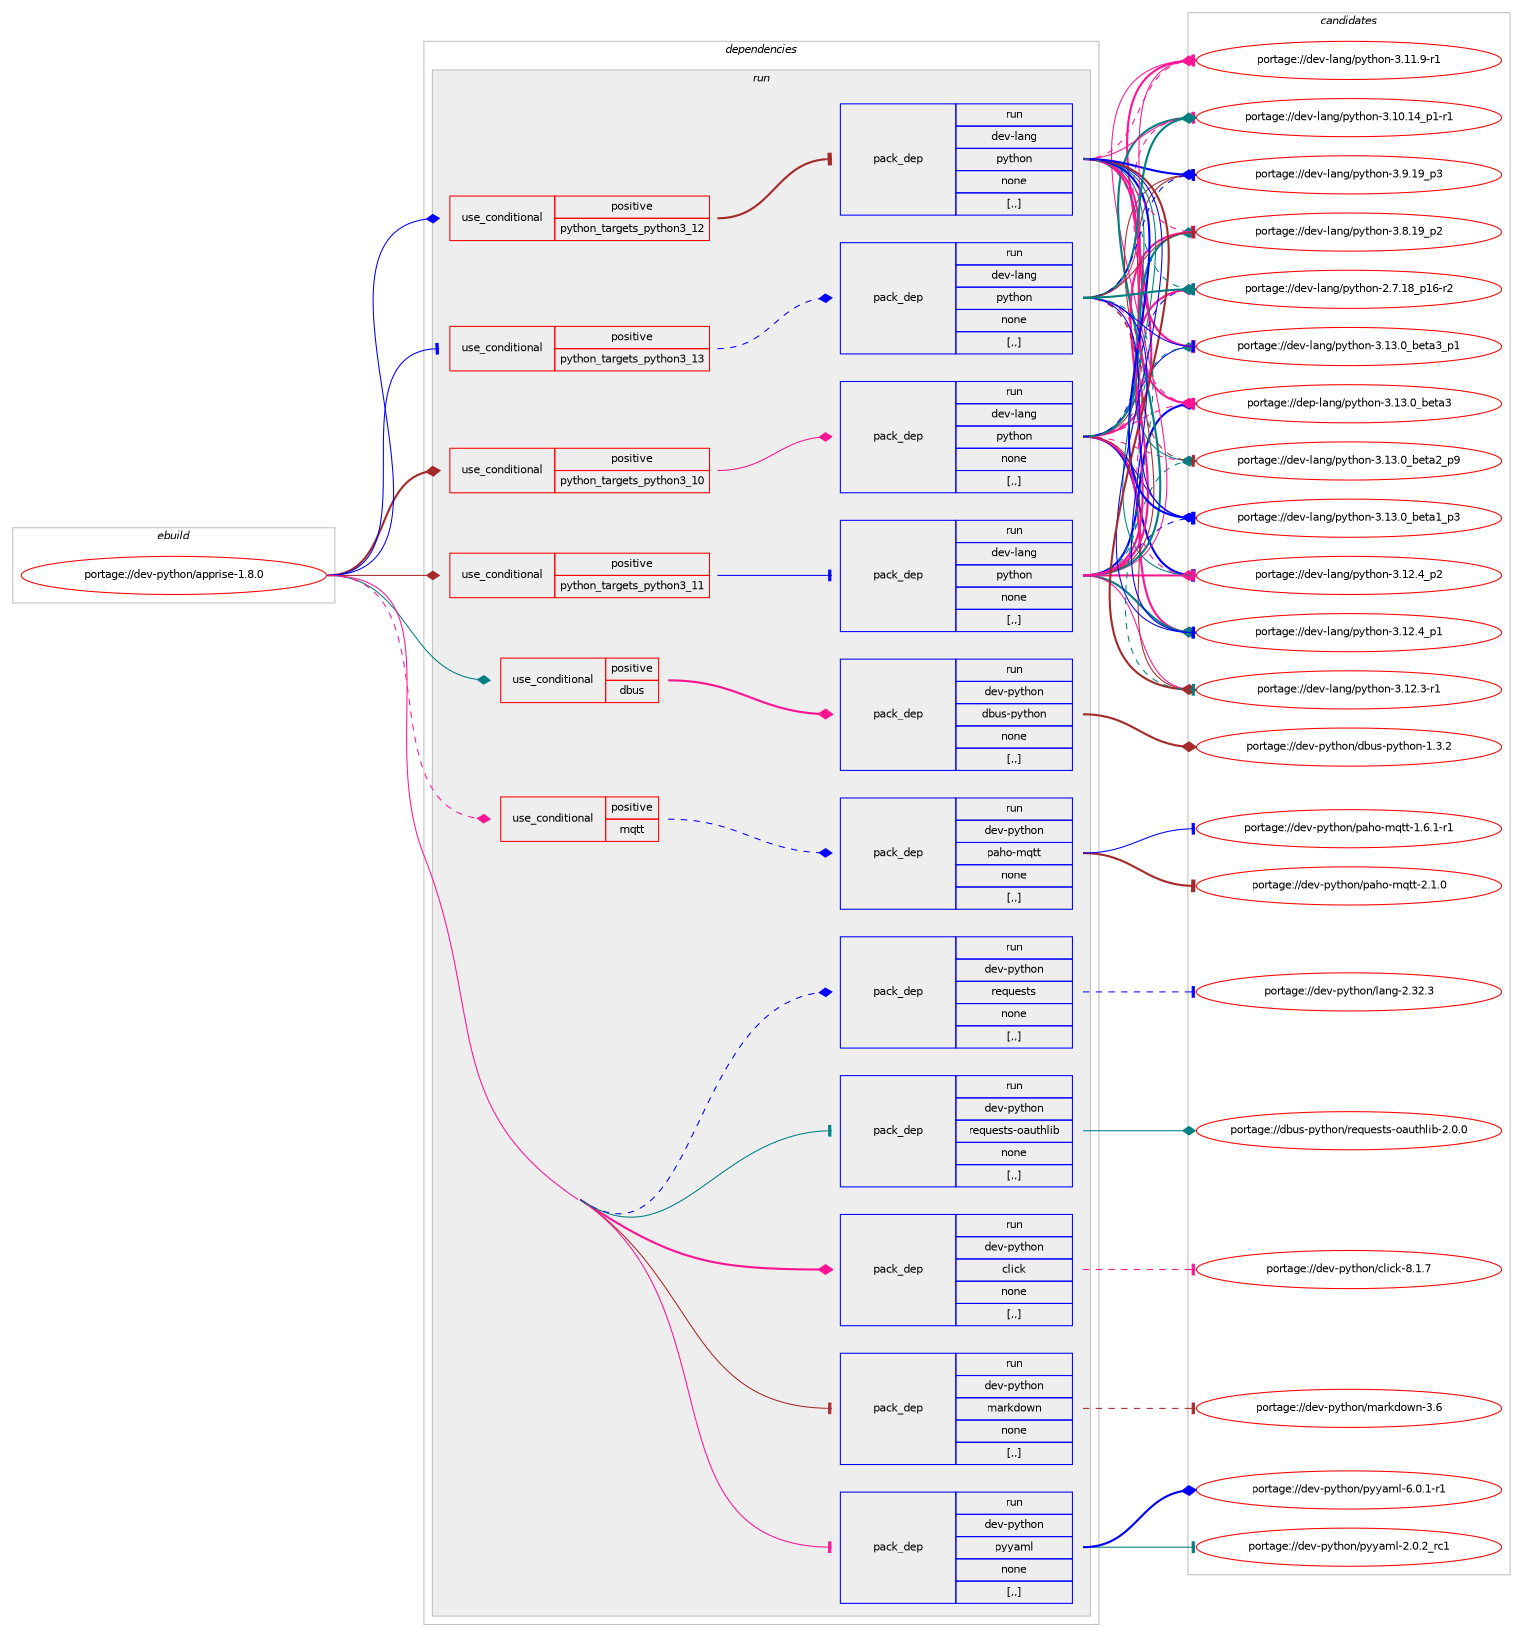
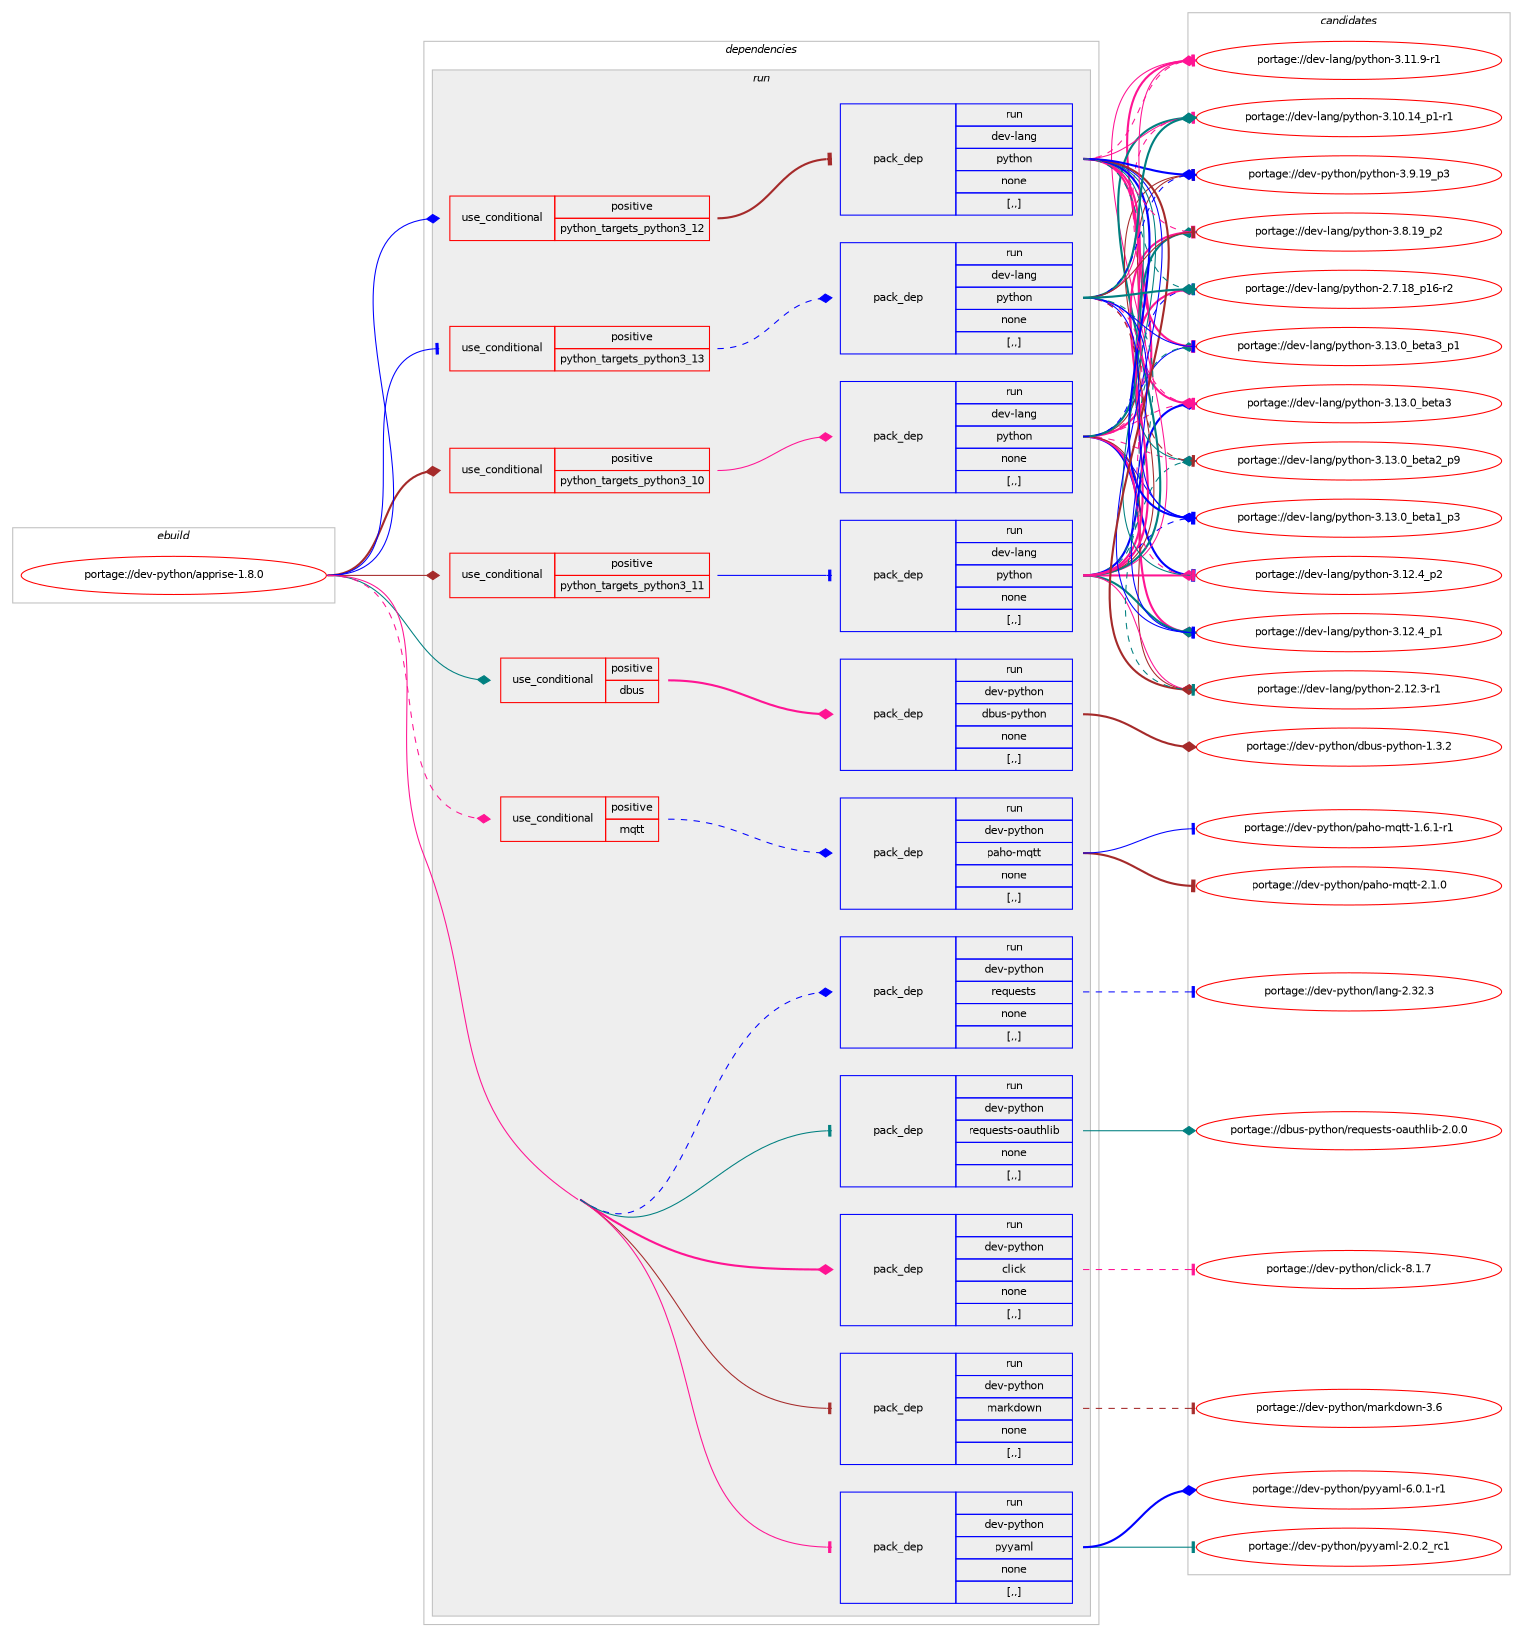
  digraph {
    compound=true
    concentrate=true
    fontname=Helvetica
    fontsize=10
    newrank=true
    rankdir=LR
    ranksep=1.5
    node [color=red fontname=Helvetica fontsize=10]
    edge [arrowhead=tee color=deeppink headport=w style=solid tailport=e weight=100]
    n1 [label="portage://dev-python/apprise-1.8.0" width=4]
    n2 [color=blue label=<<TABLE BORDER="0" CELLBORDER="1" CELLSPACING="0" CELLPADDING="4" WIDTH="220"><TR><TD ROWSPAN="6" CELLPADDING="30">pack_dep</TD></TR><TR><TD WIDTH="110">run</TD></TR><TR><TD>dev-python</TD></TR><TR><TD>dbus-python</TD></TR><TR><TD>none</TD></TR><TR><TD>[,,]</TD></TR></TABLE>> shape=none]
    n3 [label=<<TABLE BORDER="0" CELLBORDER="1" CELLSPACING="0" CELLPADDING="4"><TR><TD ROWSPAN="3" CELLPADDING="10">use_conditional</TD></TR><TR><TD>positive</TD></TR><TR><TD>dbus</TD></TR></TABLE>> shape=none]
    n4 [color=blue label=<<TABLE BORDER="0" CELLBORDER="1" CELLSPACING="0" CELLPADDING="4" WIDTH="220"><TR><TD ROWSPAN="6" CELLPADDING="30">pack_dep</TD></TR><TR><TD WIDTH="110">run</TD></TR><TR><TD>dev-python</TD></TR><TR><TD>paho-mqtt</TD></TR><TR><TD>none</TD></TR><TR><TD>[,,]</TD></TR></TABLE>> shape=none]
    n5 [label=<<TABLE BORDER="0" CELLBORDER="1" CELLSPACING="0" CELLPADDING="4"><TR><TD ROWSPAN="3" CELLPADDING="10">use_conditional</TD></TR><TR><TD>positive</TD></TR><TR><TD>mqtt</TD></TR></TABLE>> shape=none]
    n6 [color=blue label=<<TABLE BORDER="0" CELLBORDER="1" CELLSPACING="0" CELLPADDING="4" WIDTH="220"><TR><TD ROWSPAN="6" CELLPADDING="30">pack_dep</TD></TR><TR><TD WIDTH="110">run</TD></TR><TR><TD>dev-lang</TD></TR><TR><TD>python</TD></TR><TR><TD>none</TD></TR><TR><TD>[,,]</TD></TR></TABLE>> shape=none]
    n7 [label=<<TABLE BORDER="0" CELLBORDER="1" CELLSPACING="0" CELLPADDING="4"><TR><TD ROWSPAN="3" CELLPADDING="10">use_conditional</TD></TR><TR><TD>positive</TD></TR><TR><TD>python_targets_python3_10</TD></TR></TABLE>> shape=none]
    n8 [color=blue label=<<TABLE BORDER="0" CELLBORDER="1" CELLSPACING="0" CELLPADDING="4" WIDTH="220"><TR><TD ROWSPAN="6" CELLPADDING="30">pack_dep</TD></TR><TR><TD WIDTH="110">run</TD></TR><TR><TD>dev-lang</TD></TR><TR><TD>python</TD></TR><TR><TD>none</TD></TR><TR><TD>[,,]</TD></TR></TABLE>> shape=none]
    n9 [label=<<TABLE BORDER="0" CELLBORDER="1" CELLSPACING="0" CELLPADDING="4"><TR><TD ROWSPAN="3" CELLPADDING="10">use_conditional</TD></TR><TR><TD>positive</TD></TR><TR><TD>python_targets_python3_11</TD></TR></TABLE>> shape=none]
    n10 [color=blue label=<<TABLE BORDER="0" CELLBORDER="1" CELLSPACING="0" CELLPADDING="4" WIDTH="220"><TR><TD ROWSPAN="6" CELLPADDING="30">pack_dep</TD></TR><TR><TD WIDTH="110">run</TD></TR><TR><TD>dev-lang</TD></TR><TR><TD>python</TD></TR><TR><TD>none</TD></TR><TR><TD>[,,]</TD></TR></TABLE>> shape=none]
    n11 [label=<<TABLE BORDER="0" CELLBORDER="1" CELLSPACING="0" CELLPADDING="4"><TR><TD ROWSPAN="3" CELLPADDING="10">use_conditional</TD></TR><TR><TD>positive</TD></TR><TR><TD>python_targets_python3_12</TD></TR></TABLE>> shape=none]
    n12 [color=blue label=<<TABLE BORDER="0" CELLBORDER="1" CELLSPACING="0" CELLPADDING="4" WIDTH="220"><TR><TD ROWSPAN="6" CELLPADDING="30">pack_dep</TD></TR><TR><TD WIDTH="110">run</TD></TR><TR><TD>dev-lang</TD></TR><TR><TD>python</TD></TR><TR><TD>none</TD></TR><TR><TD>[,,]</TD></TR></TABLE>> shape=none]
    n13 [label=<<TABLE BORDER="0" CELLBORDER="1" CELLSPACING="0" CELLPADDING="4"><TR><TD ROWSPAN="3" CELLPADDING="10">use_conditional</TD></TR><TR><TD>positive</TD></TR><TR><TD>python_targets_python3_13</TD></TR></TABLE>> shape=none]
    n14 [color=blue label=<<TABLE BORDER="0" CELLBORDER="1" CELLSPACING="0" CELLPADDING="4" WIDTH="220"><TR><TD ROWSPAN="6" CELLPADDING="30">pack_dep</TD></TR><TR><TD WIDTH="110">run</TD></TR><TR><TD>dev-python</TD></TR><TR><TD>click</TD></TR><TR><TD>none</TD></TR><TR><TD>[,,]</TD></TR></TABLE>> shape=none]
    n15 [color=blue label=<<TABLE BORDER="0" CELLBORDER="1" CELLSPACING="0" CELLPADDING="4" WIDTH="220"><TR><TD ROWSPAN="6" CELLPADDING="30">pack_dep</TD></TR><TR><TD WIDTH="110">run</TD></TR><TR><TD>dev-python</TD></TR><TR><TD>markdown</TD></TR><TR><TD>none</TD></TR><TR><TD>[,,]</TD></TR></TABLE>> shape=none]
    n16 [color=blue label=<<TABLE BORDER="0" CELLBORDER="1" CELLSPACING="0" CELLPADDING="4" WIDTH="220"><TR><TD ROWSPAN="6" CELLPADDING="30">pack_dep</TD></TR><TR><TD WIDTH="110">run</TD></TR><TR><TD>dev-python</TD></TR><TR><TD>pyyaml</TD></TR><TR><TD>none</TD></TR><TR><TD>[,,]</TD></TR></TABLE>> shape=none]
    n17 [color=blue label=<<TABLE BORDER="0" CELLBORDER="1" CELLSPACING="0" CELLPADDING="4" WIDTH="220"><TR><TD ROWSPAN="6" CELLPADDING="30">pack_dep</TD></TR><TR><TD WIDTH="110">run</TD></TR><TR><TD>dev-python</TD></TR><TR><TD>requests</TD></TR><TR><TD>none</TD></TR><TR><TD>[,,]</TD></TR></TABLE>> shape=none]
    n18 [color=blue label=<<TABLE BORDER="0" CELLBORDER="1" CELLSPACING="0" CELLPADDING="4" WIDTH="220"><TR><TD ROWSPAN="6" CELLPADDING="30">pack_dep</TD></TR><TR><TD WIDTH="110">run</TD></TR><TR><TD>dev-python</TD></TR><TR><TD>requests-oauthlib</TD></TR><TR><TD>none</TD></TR><TR><TD>[,,]</TD></TR></TABLE>> shape=none]
    n19 [label="portage://dev-python/paho-mqtt-2.1.0" width=4]
    n20 [label="portage://dev-python/paho-mqtt-1.6.1-r1" width=4]
    n21 [label="portage://dev-python/dbus-python-1.3.2" width=4]
    n22 [label="portage://dev-lang/python-3.13.0_beta3_p1" width=4]
-   n23 [label="portage://dep-lang/python-3.13.0_beta3" width=4]
+   n23 [label="portage://dev-lang/python-3.13.0_beta3" width=4]
    n24 [label="portage://dev-lang/python-3.13.0_beta2_p9" width=4]
    n25 [label="portage://dev-lang/python-3.13.0_beta1_p3" width=4]
    n26 [label="portage://dev-lang/python-3.12.4_p2" width=4]
    n27 [label="portage://dev-lang/python-3.12.4_p1" width=4]
-   n28 [label="portage://dev-lang/python-3.12.3-r1" width=4]
+   n28 [label="portage://dev-lang/python-2.12.3-r1" width=4]
    n29 [label="portage://dev-lang/python-3.11.9-r1" width=4]
    n30 [label="portage://dev-lang/python-3.10.14_p1-r1" width=4]
-   n31 [label="portage://dev-lang/python-3.9.19_p3" width=4]
+   n31 [label="portage://dev-python/python-3.9.19_p3" width=4]
    n32 [label="portage://dev-lang/python-3.8.19_p2" width=4]
    n33 [label="portage://dev-lang/python-2.7.18_p16-r2" width=4]
    n34 [label="portage://dev-python/click-8.1.7" width=4]
    n35 [label="portage://dev-python/markdown-3.6" width=4]
    n36 [label="portage://dev-python/pyyaml-2.0.2_rc1" width=4]
    n37 [label="portage://dev-python/pyyaml-6.0.1-r1" width=4]
    n38 [label="portage://dev-python/lang-2.32.3" width=4]
    n39 [label="portage://dbus-python/requests-oauthlib-2.0.0" width=4]
    subgraph cluster_1 {
      color=gray
      label=<<i>ebuild</i>>
      n1
    }
    subgraph cluster_2 {
      color=gray
      label=<<i>dependencies</i>>
      subgraph cluster_3 {
        color=gray
        fillcolor="#eeeeee"
        label=<<i>compile</i>>
        style=filled
      }
      subgraph cluster_4 {
        color=gray
        fillcolor="#eeeeee"
        label=<<i>compile and run</i>>
        style=filled
      }
      subgraph cluster_5 {
        color=gray
        fillcolor="#eeeeee"
        label=<<i>run</i>>
        style=filled
        subgraph sub_6 {
          color=gray
          fillcolor="#eeeeee"
          label=<<i>run</i>>
          style=filled
          n3
          subgraph sub_7 {
            color=gray
            fillcolor="#eeeeee"
            label=<<i>run</i>>
            style=filled
            n2
          }
        }
        subgraph sub_8 {
          color=gray
          fillcolor="#eeeeee"
          label=<<i>run</i>>
          style=filled
          n5
          subgraph sub_9 {
            color=gray
            fillcolor="#eeeeee"
            label=<<i>run</i>>
            style=filled
            n4
          }
        }
        subgraph sub_10 {
          color=gray
          fillcolor="#eeeeee"
          label=<<i>run</i>>
          style=filled
          n7
          subgraph sub_11 {
            color=gray
            fillcolor="#eeeeee"
            label=<<i>run</i>>
            style=filled
            n6
          }
        }
        subgraph sub_12 {
          color=gray
          fillcolor="#eeeeee"
          label=<<i>run</i>>
          style=filled
          n9
          subgraph sub_13 {
            color=gray
            fillcolor="#eeeeee"
            label=<<i>run</i>>
            style=filled
            n8
          }
        }
        subgraph sub_14 {
          color=gray
          fillcolor="#eeeeee"
          label=<<i>run</i>>
          style=filled
          n11
          subgraph sub_15 {
            color=gray
            fillcolor="#eeeeee"
            label=<<i>run</i>>
            style=filled
            n10
          }
        }
        subgraph sub_16 {
          color=gray
          fillcolor="#eeeeee"
          label=<<i>run</i>>
          style=filled
          n13
          subgraph sub_17 {
            color=gray
            fillcolor="#eeeeee"
            label=<<i>run</i>>
            style=filled
            n12
          }
        }
        subgraph sub_18 {
          color=gray
          fillcolor="#eeeeee"
          label=<<i>run</i>>
          style=filled
          n14
        }
        subgraph sub_19 {
          color=gray
          fillcolor="#eeeeee"
          label=<<i>run</i>>
          style=filled
          n15
        }
        subgraph sub_20 {
          color=gray
          fillcolor="#eeeeee"
          label=<<i>run</i>>
          style=filled
          n16
        }
        subgraph sub_21 {
          color=gray
          fillcolor="#eeeeee"
          label=<<i>run</i>>
          style=filled
          n17
        }
        subgraph sub_22 {
          color=gray
          fillcolor="#eeeeee"
          label=<<i>run</i>>
          style=filled
          n18
        }
      }
    }
    subgraph cluster_23 {
      color=gray
      label=<<i>candidates</i>>
      rank=same
      subgraph sub_24 {
        color=black
        label=<<i>candidates</i>>
        nodesep=1
        rank=same
        n19
        n20
      }
      subgraph sub_25 {
        color=black
        label=<<i>candidates</i>>
        nodesep=1
        rank=same
        n21
      }
      subgraph sub_26 {
        color=black
        label=<<i>candidates</i>>
        nodesep=1
        rank=same
        n22
        n23
        n24
        n25
        n26
        n27
        n28
        n29
        n30
        n31
        n32
        n33
      }
      subgraph sub_27 {
        color=black
        label=<<i>candidates</i>>
        nodesep=1
        rank=same
        n22
        n23
        n24
        n25
        n26
        n27
        n28
        n29
        n30
        n31
        n32
        n33
      }
      subgraph sub_28 {
        color=black
        label=<<i>candidates</i>>
        nodesep=1
        rank=same
        n22
        n23
        n24
        n25
        n26
        n27
        n28
        n29
        n30
        n31
        n32
        n33
      }
      subgraph sub_29 {
        color=black
        label=<<i>candidates</i>>
        nodesep=1
        rank=same
        n22
        n23
        n24
        n25
        n26
        n27
        n28
        n29
        n30
        n31
        n32
        n33
      }
      subgraph sub_30 {
        color=black
        label=<<i>candidates</i>>
        nodesep=1
        rank=same
        n34
      }
      subgraph sub_31 {
        color=black
        label=<<i>candidates</i>>
        nodesep=1
        rank=same
        n35
      }
      subgraph sub_32 {
        color=black
        label=<<i>candidates</i>>
        nodesep=1
        rank=same
        n36
        n37
      }
      subgraph sub_33 {
        color=black
        label=<<i>candidates</i>>
        nodesep=1
        rank=same
        n38
      }
      subgraph sub_34 {
        color=black
        label=<<i>candidates</i>>
        nodesep=1
        rank=same
        n39
      }
    }
    n1 -> n3 [arrowhead=diamond color=teal weight=20]
    n1 -> n5 [arrowhead=diamond style=dashed weight=20]
    n1 -> n7 [arrowhead=diamond color=brown style=bold weight=20]
    n1 -> n9 [arrowhead=diamond color=brown weight=20]
    n1 -> n11 [arrowhead=diamond color=blue weight=20]
    n1 -> n13 [color=blue weight=20]
    n1 -> n14 [arrowhead=diamond style=bold weight=20]
    n1 -> n15 [color=brown weight=20]
    n1 -> n16 [weight=20]
    n1 -> n17 [arrowhead=diamond color=blue style=dashed weight=20]
    n1 -> n18 [color=teal weight=20]
    n2 -> n21 [arrowhead=diamond color=brown style=bold]
    n3 -> n2 [arrowhead=diamond style=bold weight=20]
    n4 -> n19 [color=brown style=bold]
    n4 -> n20 [color=blue]
    n5 -> n4 [arrowhead=diamond color=blue style=dashed weight=20]
    n6 -> n22 [color=blue]
    n6 -> n23 [style=dashed]
    n6 -> n24 [arrowhead=diamond style=dashed]
    n6 -> n25 [arrowhead=diamond color=blue]
    n6 -> n26 [color=blue style=bold]
    n6 -> n27 [arrowhead=diamond style=bold]
    n6 -> n28 [arrowhead=diamond color=brown]
    n6 -> n29 [arrowhead=diamond style=bold]
    n6 -> n30 [style=dashed]
    n6 -> n31 [color=brown]
    n6 -> n32 [arrowhead=diamond color=teal style=bold]
    n6 -> n33 [color=blue style=dashed]
    n7 -> n6 [arrowhead=diamond weight=20]
    n8 -> n22 [arrowhead=diamond color=teal style=dashed]
    n8 -> n23 [arrowhead=diamond color=blue style=bold]
    n8 -> n24 [arrowhead=diamond color=teal style=dashed]
    n8 -> n25 [color=blue style=dashed]
    n8 -> n26 [arrowhead=diamond style=bold]
    n8 -> n27 [arrowhead=diamond color=teal style=bold]
    n8 -> n28 [arrowhead=diamond]
    n8 -> n29 [arrowhead=diamond]
    n8 -> n30 [arrowhead=diamond color=teal style=bold]
    n8 -> n31 [color=brown]
    n8 -> n32 [style=bold]
    n8 -> n33 [arrowhead=diamond style=bold]
    n9 -> n8 [color=blue weight=20]
    n10 -> n22 [style=bold]
    n10 -> n23 [arrowhead=diamond style=bold]
    n10 -> n24 [arrowhead=diamond color=teal]
    n10 -> n25 [color=blue style=bold]
    n10 -> n26 [color=teal]
    n10 -> n27 [color=blue]
    n10 -> n28 [arrowhead=diamond color=brown style=bold]
    n10 -> n29 [style=dashed]
    n10 -> n30
    n10 -> n31 [arrowhead=diamond color=blue style=bold]
    n10 -> n32 [style=dashed]
    n10 -> n33 [color=teal style=dashed]
    n11 -> n10 [color=brown style=bold weight=20]
    n12 -> n22 [color=blue]
    n12 -> n23 [style=dashed]
    n12 -> n24 [color=brown style=dashed]
    n12 -> n25 [arrowhead=diamond color=blue]
    n12 -> n26 [style=dashed]
    n12 -> n27 [color=blue]
    n12 -> n28 [color=teal style=dashed]
    n12 -> n29
    n12 -> n30 [arrowhead=diamond color=teal style=bold]
    n12 -> n31 [color=blue style=dashed]
    n12 -> n32 [color=brown]
    n12 -> n33 [arrowhead=diamond color=teal style=bold]
    n13 -> n12 [arrowhead=diamond color=blue style=dashed weight=20]
    n14 -> n34 [style=dashed]
    n15 -> n35 [color=brown style=dashed]
    n16 -> n36 [color=teal]
    n16 -> n37 [arrowhead=diamond color=blue style=bold]
    n17 -> n38 [color=blue style=dashed]
    n18 -> n39 [arrowhead=diamond color=teal]
  }
